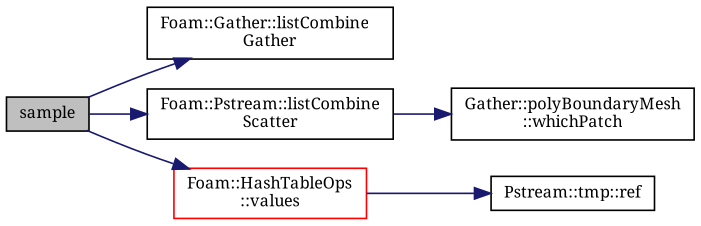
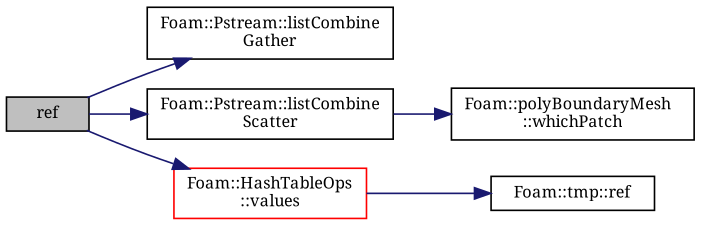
  digraph {
    fontname="Noto Serif"
    rankdir=LR
    node [color=black fontname="Noto Serif" fontsize=10 shape=record]
    edge [color=midnightblue fontname="Noto Serif" fontsize=10 labelfontname=Helvetica labelfontsize=10 style=solid]
-   n1 [fillcolor=grey75 fontcolor=black height=0.2 label=sample style=filled width=0.4]
-   n2 [height=0.2 label="Foam::Gather::listCombine\lGather" width=0.4]
+   n1 [fillcolor=grey75 fontcolor=black height=0.2 label=ref style=filled width=0.4]
+   n2 [height=0.2 label="Foam::Pstream::listCombine\lGather" width=0.4]
    n3 [height=0.2 label="Foam::Pstream::listCombine\lScatter" width=0.4]
    n4 [color=red height=0.2 label="Foam::HashTableOps\l::values" width=0.4]
-   n5 [height=0.2 label="Gather::polyBoundaryMesh\l::whichPatch" width=0.4]
-   n6 [height=0.2 label="Pstream::tmp::ref" width=0.4]
+   n5 [height=0.2 label="Foam::polyBoundaryMesh\l::whichPatch" width=0.4]
+   n6 [height=0.2 label="Foam::tmp::ref" width=0.4]
    n1 -> n2
    n1 -> n3
    n1 -> n4
    n3 -> n5
    n4 -> n6
  }
